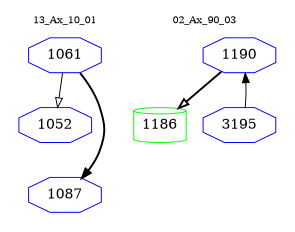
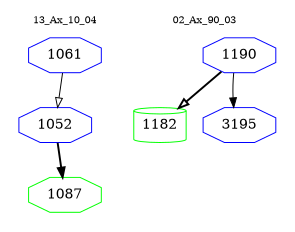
  digraph {
    node [color=blue shape=octagon]
    edge [arrowhead=onormal color=black style=solid]
    n1 [label=1061]
    n2 [label=1052]
-   n3 [label=1087]
+   n3 [color=green label=1087]
    n4 [label=1190]
-   n5 [color=green label=1186 shape=cylinder]
+   n5 [color=green label=1182 shape=cylinder]
    n6 [label=3195]
    subgraph cluster_1 {
      color=white
      fontsize=10
-     label="13_Ax_10_01"
+     label="13_Ax_10_04"
      n1
      n2
      n3
    }
    subgraph cluster_2 {
      color=white
      fontsize=10
      label="02_Ax_90_03"
      n4
      n5
      n6
    }
    n1 -> n2
-   n1 -> n3 [arrowhead=normal style=bold]
+   n2 -> n3 [arrowhead=normal style=bold]
    n4 -> n5 [style=bold]
-   n6 -> n4 [arrowhead=normal]
+   n4 -> n6 [arrowhead=normal]
  }
